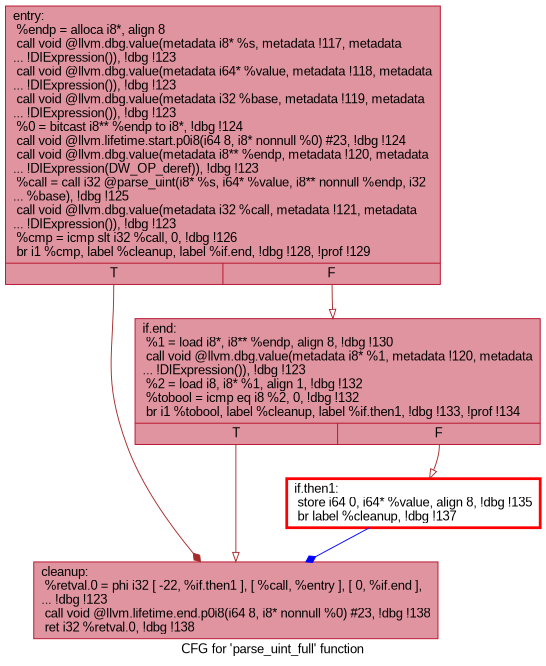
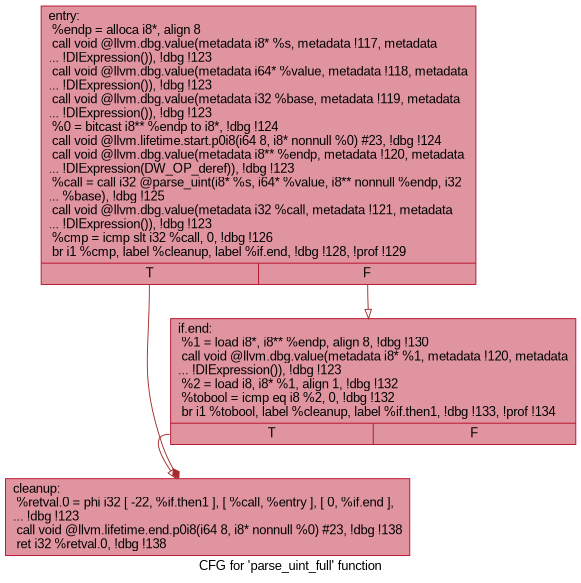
  digraph {
    label="CFG for 'parse_uint_full' function"
    fontname="Liberation Sans"
    node [color="#b70d28ff" fillcolor="#b70d2870" shape=record style=filled fontname="Liberation Sans"]
    edge [tailport=s0 color=brown arrowhead=onormal fontname="Liberation Sans"]
    n1 [label="{entry:\l  %endp = alloca i8*, align 8\l  call void @llvm.dbg.value(metadata i8* %s, metadata !117, metadata\l... !DIExpression()), !dbg !123\l  call void @llvm.dbg.value(metadata i64* %value, metadata !118, metadata\l... !DIExpression()), !dbg !123\l  call void @llvm.dbg.value(metadata i32 %base, metadata !119, metadata\l... !DIExpression()), !dbg !123\l  %0 = bitcast i8** %endp to i8*, !dbg !124\l  call void @llvm.lifetime.start.p0i8(i64 8, i8* nonnull %0) #23, !dbg !124\l  call void @llvm.dbg.value(metadata i8** %endp, metadata !120, metadata\l... !DIExpression(DW_OP_deref)), !dbg !123\l  %call = call i32 @parse_uint(i8* %s, i64* %value, i8** nonnull %endp, i32\l... %base), !dbg !125\l  call void @llvm.dbg.value(metadata i32 %call, metadata !121, metadata\l... !DIExpression()), !dbg !123\l  %cmp = icmp slt i32 %call, 0, !dbg !126\l  br i1 %cmp, label %cleanup, label %if.end, !dbg !128, !prof !129\l|{<s0>T|<s1>F}}"]
    n2 [label="{cleanup:                                          \l  %retval.0 = phi i32 [ -22, %if.then1 ], [ %call, %entry ], [ 0, %if.end ],\l... !dbg !123\l  call void @llvm.lifetime.end.p0i8(i64 8, i8* nonnull %0) #23, !dbg !138\l  ret i32 %retval.0, !dbg !138\l}"]
    n3 [label="{if.end:                                           \l  %1 = load i8*, i8** %endp, align 8, !dbg !130\l  call void @llvm.dbg.value(metadata i8* %1, metadata !120, metadata\l... !DIExpression()), !dbg !123\l  %2 = load i8, i8* %1, align 1, !dbg !132\l  %tobool = icmp eq i8 %2, 0, !dbg !132\l  br i1 %tobool, label %cleanup, label %if.then1, !dbg !133, !prof !134\l|{<s0>T|<s1>F}}"]
-   n4 [color=red label="{if.then1:                                         \l  store i64 0, i64* %value, align 8, !dbg !135\l  br label %cleanup, !dbg !137\l}" penwidth=3.0 fillcolor="" style=""]
    n1 -> n2 [arrowhead=diamond]
    n1 -> n3 [tailport=s1]
    n3 -> n2
-   n3 -> n4 [tailport=s1]
-   n4 -> n2 [color=blue arrowhead=diamond tailport=""]
  }
